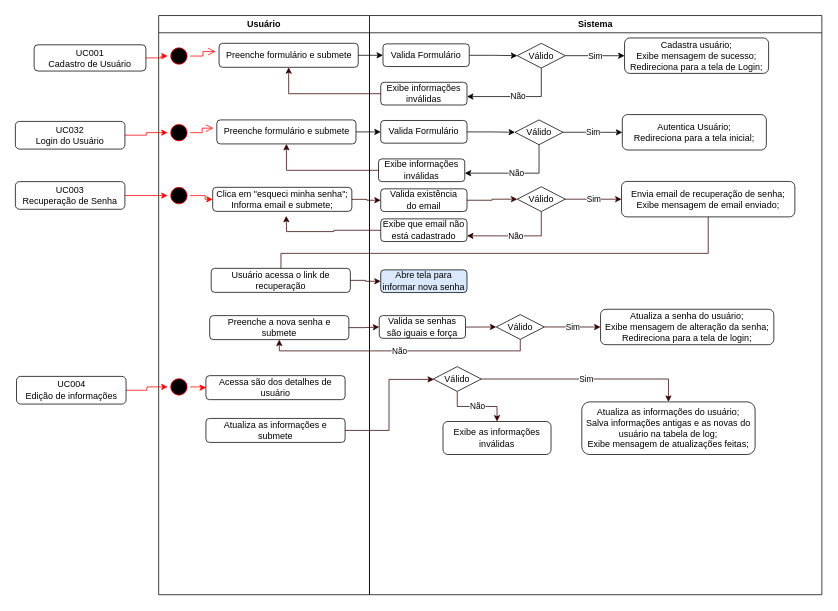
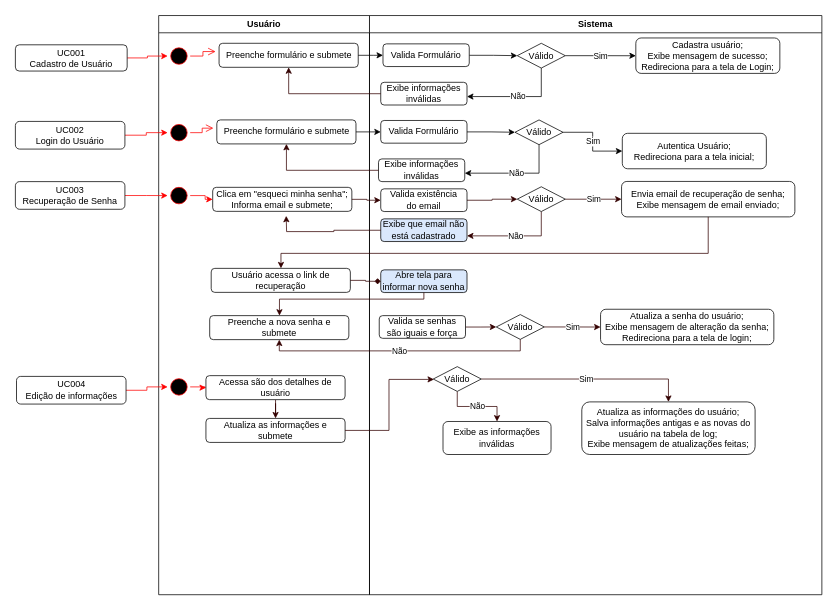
  <mxCell id="0" />
  <mxCell id="1" parent="0" />
  <mxCell id="2" value="" style="group" parent="1" vertex="1" connectable="0"><mxGeometry x="20" y="20" width="1075" height="772" as="geometry" /></mxCell>
  <mxCell id="3" value="Usuário" style="swimlane;whiteSpace=wrap;" parent="2" vertex="1"><mxGeometry x="191" width="281" height="772" as="geometry"><mxRectangle x="258" y="35" width="54" height="23" as="alternateBounds" /></mxGeometry></mxCell>
  <mxCell id="4" value="" style="ellipse;shape=startState;fillColor=#000000;strokeColor=#ff0000;" parent="3" vertex="1"><mxGeometry x="12" y="39" width="30" height="30" as="geometry" /></mxCell>
  <mxCell id="5" value="" style="edgeStyle=elbowEdgeStyle;elbow=horizontal;verticalAlign=bottom;endArrow=open;endSize=8;strokeColor=#FF0000;endFill=1;rounded=0" parent="3" source="4" edge="1"><mxGeometry x="100" y="40" as="geometry"><mxPoint x="76" y="48" as="targetPoint" /></mxGeometry></mxCell>
  <mxCell id="6" value="Preenche formulário e submete" style="rounded=1;whiteSpace=wrap;html=1;" parent="3" vertex="1"><mxGeometry x="80.5" y="37" width="185.5" height="32" as="geometry" /></mxCell>
  <mxCell id="7" style="edgeStyle=orthogonalEdgeStyle;rounded=0;orthogonalLoop=1;jettySize=auto;html=1;strokeColor=#FF0000;" parent="3" source="8" target="10" edge="1"><mxGeometry relative="1" as="geometry" /></mxCell>
  <mxCell id="8" value="" style="ellipse;shape=startState;fillColor=#000000;strokeColor=#ff0000;" parent="3" vertex="1"><mxGeometry x="12" y="225" width="30" height="30" as="geometry" /></mxCell>
  <mxCell id="9" value="" style="ellipse;shape=startState;fillColor=#000000;strokeColor=#ff0000;" parent="3" vertex="1"><mxGeometry x="12" y="141.12" width="30" height="30" as="geometry" /></mxCell>
  <mxCell id="10" value="Clica em &quot;esqueci minha senha&quot;;&lt;br&gt;Informa email e submete;" style="rounded=1;whiteSpace=wrap;html=1;" parent="3" vertex="1"><mxGeometry x="72" y="229" width="185.5" height="32" as="geometry" /></mxCell>
  <mxCell id="11" value="Usuário acessa o link de recuperação" style="rounded=1;whiteSpace=wrap;html=1;" parent="3" vertex="1"><mxGeometry x="70" y="337" width="185.5" height="32" as="geometry" /></mxCell>
  <mxCell id="12" value="Preenche a nova senha e submete" style="rounded=1;whiteSpace=wrap;html=1;" parent="3" vertex="1"><mxGeometry x="68" y="400" width="185.5" height="32" as="geometry" /></mxCell>
  <mxCell id="13" style="edgeStyle=orthogonalEdgeStyle;rounded=0;orthogonalLoop=1;jettySize=auto;html=1;strokeColor=#FF0000;" parent="3" source="14" target="16" edge="1"><mxGeometry relative="1" as="geometry" /></mxCell>
  <mxCell id="14" value="" style="ellipse;shape=startState;fillColor=#000000;strokeColor=#ff0000;" parent="3" vertex="1"><mxGeometry x="12" y="480" width="30" height="30" as="geometry" /></mxCell>
+ <mxCell id="15" style="edgeStyle=orthogonalEdgeStyle;rounded=0;orthogonalLoop=1;jettySize=auto;html=1;strokeColor=#330000;" parent="3" source="16" target="17" edge="1"><mxGeometry relative="1" as="geometry" /></mxCell>
  <mxCell id="16" value="Acessa são dos detalhes de usuário" style="rounded=1;whiteSpace=wrap;html=1;" parent="3" vertex="1"><mxGeometry x="63" y="480" width="185.5" height="32" as="geometry" /></mxCell>
  <mxCell id="17" value="Atualiza as informações e submete" style="rounded=1;whiteSpace=wrap;html=1;" parent="3" vertex="1"><mxGeometry x="63" y="537" width="185.5" height="32" as="geometry" /></mxCell>
  <mxCell id="18" style="edgeStyle=orthogonalEdgeStyle;rounded=0;orthogonalLoop=1;jettySize=auto;html=1;strokeColor=#FF0000;" parent="2" source="19" target="4" edge="1"><mxGeometry relative="1" as="geometry" /></mxCell>
- <mxCell id="19" value="UC001&lt;br&gt;Cadastro de Usuário" style="rounded=1;whiteSpace=wrap;html=1;" parent="2" vertex="1"><mxGeometry x="25" y="39" width="149" height="35" as="geometry" /></mxCell>
+ <mxCell id="19" value="UC001&lt;br&gt;Cadastro de Usuário" style="rounded=1;whiteSpace=wrap;html=1;" parent="2" vertex="1"><mxGeometry y="39" width="149" height="35" as="geometry" /></mxCell>
  <mxCell id="20" value="Sistema" style="swimlane;whiteSpace=wrap;" parent="2" vertex="1"><mxGeometry x="472" width="603" height="772" as="geometry" /></mxCell>
  <mxCell id="21" style="edgeStyle=orthogonalEdgeStyle;rounded=0;orthogonalLoop=1;jettySize=auto;html=1;" parent="20" source="22" target="24" edge="1"><mxGeometry relative="1" as="geometry" /></mxCell>
  <mxCell id="22" value="Valida Formulário" style="rounded=1;whiteSpace=wrap;html=1;" parent="20" vertex="1"><mxGeometry x="18" y="37.75" width="115" height="30.25" as="geometry" /></mxCell>
  <mxCell id="23" value="Sim" style="edgeStyle=orthogonalEdgeStyle;rounded=0;orthogonalLoop=1;jettySize=auto;html=1;" parent="20" source="24" target="25" edge="1"><mxGeometry relative="1" as="geometry" /></mxCell>
  <mxCell id="24" value="Válido" style="rhombus;whiteSpace=wrap;html=1;" parent="20" vertex="1"><mxGeometry x="197" y="37" width="64" height="33" as="geometry" /></mxCell>
- <mxCell id="25" value="Cadastra usuário;&lt;br&gt;Exibe mensagem de sucesso;&lt;br&gt;Redireciona para a tela de Login;" style="rounded=1;whiteSpace=wrap;html=1;" parent="20" vertex="1"><mxGeometry x="340" y="29.88" width="192" height="47.25" as="geometry" /></mxCell>
+ <mxCell id="25" value="Cadastra usuário;&lt;br&gt;Exibe mensagem de sucesso;&lt;br&gt;Redireciona para a tela de Login;" style="rounded=1;whiteSpace=wrap;html=1;" parent="20" vertex="1"><mxGeometry x="355" y="29.88" width="192" height="47.25" as="geometry" /></mxCell>
  <mxCell id="26" value="Exibe informações inválidas" style="rounded=1;whiteSpace=wrap;html=1;" parent="20" vertex="1"><mxGeometry x="15" y="89" width="115" height="30.25" as="geometry" /></mxCell>
  <mxCell id="27" value="Não" style="edgeStyle=orthogonalEdgeStyle;rounded=0;orthogonalLoop=1;jettySize=auto;html=1;" parent="20" source="24" target="26" edge="1"><mxGeometry relative="1" as="geometry"><Array as="points"><mxPoint x="229" y="108" /></Array></mxGeometry></mxCell>
  <mxCell id="28" style="edgeStyle=orthogonalEdgeStyle;rounded=0;orthogonalLoop=1;jettySize=auto;html=1;strokeColor=#330000;" parent="20" source="29" target="32" edge="1"><mxGeometry relative="1" as="geometry" /></mxCell>
  <mxCell id="29" value="Valida existência&lt;br&gt;do email" style="rounded=1;whiteSpace=wrap;html=1;" parent="20" vertex="1"><mxGeometry x="15" y="231" width="115" height="30.25" as="geometry" /></mxCell>
  <mxCell id="30" value="Não" style="edgeStyle=orthogonalEdgeStyle;rounded=0;orthogonalLoop=1;jettySize=auto;html=1;entryX=1;entryY=0.75;entryDx=0;entryDy=0;strokeColor=#330000;" parent="20" source="32" target="33" edge="1"><mxGeometry relative="1" as="geometry"><Array as="points"><mxPoint x="229" y="294" /></Array></mxGeometry></mxCell>
  <mxCell id="31" value="Sim" style="edgeStyle=orthogonalEdgeStyle;rounded=0;orthogonalLoop=1;jettySize=auto;html=1;strokeColor=#330000;" parent="20" source="32" target="34" edge="1"><mxGeometry relative="1" as="geometry" /></mxCell>
  <mxCell id="32" value="Válido" style="rhombus;whiteSpace=wrap;html=1;" parent="20" vertex="1"><mxGeometry x="197" y="228.25" width="64" height="33" as="geometry" /></mxCell>
- <mxCell id="33" value="Exibe que email não está cadastrado" style="rounded=1;whiteSpace=wrap;html=1;" parent="20" vertex="1"><mxGeometry x="15" y="271" width="115" height="30.25" as="geometry" /></mxCell>
+ <mxCell id="33" value="Exibe que email não está cadastrado" style="rounded=1;whiteSpace=wrap;html=1;fillColor=#dae8fc;" parent="20" vertex="1"><mxGeometry x="15" y="271" width="115" height="30.25" as="geometry" /></mxCell>
  <mxCell id="34" value="Envia email de recuperação de senha;&lt;br&gt;Exibe mensagem de email enviado;" style="rounded=1;whiteSpace=wrap;html=1;" parent="20" vertex="1"><mxGeometry x="336" y="221.13" width="231" height="47.25" as="geometry" /></mxCell>
  <mxCell id="35" value="Abre tela para informar nova senha" style="rounded=1;whiteSpace=wrap;html=1;fillColor=#dae8fc;" parent="20" vertex="1"><mxGeometry x="15" y="339" width="115" height="30.25" as="geometry" /></mxCell>
  <mxCell id="36" style="edgeStyle=orthogonalEdgeStyle;rounded=0;orthogonalLoop=1;jettySize=auto;html=1;strokeColor=#330000;" parent="20" source="37" target="38" edge="1"><mxGeometry relative="1" as="geometry" /></mxCell>
  <mxCell id="37" value="Valida se senhas são iguais e força" style="rounded=1;whiteSpace=wrap;html=1;" parent="20" vertex="1"><mxGeometry x="13" y="400" width="115" height="30.25" as="geometry" /></mxCell>
  <mxCell id="38" value="Válido" style="rhombus;whiteSpace=wrap;html=1;" parent="20" vertex="1"><mxGeometry x="169" y="398.62" width="64" height="33" as="geometry" /></mxCell>
  <mxCell id="39" value="Atualiza a senha do usuário;&lt;br&gt;Exibe mensagem de alteração da senha;&lt;br&gt;Redireciona para a tela de login;" style="rounded=1;whiteSpace=wrap;html=1;" parent="20" vertex="1"><mxGeometry x="308" y="391.5" width="231" height="47.25" as="geometry" /></mxCell>
  <mxCell id="40" value="Sim" style="edgeStyle=orthogonalEdgeStyle;rounded=0;orthogonalLoop=1;jettySize=auto;html=1;strokeColor=#330000;" parent="20" source="38" target="39" edge="1"><mxGeometry relative="1" as="geometry" /></mxCell>
  <mxCell id="41" value="Não" style="edgeStyle=orthogonalEdgeStyle;rounded=0;orthogonalLoop=1;jettySize=auto;html=1;strokeColor=#330000;" parent="20" source="43" target="45" edge="1"><mxGeometry relative="1" as="geometry" /></mxCell>
  <mxCell id="42" value="Sim" style="edgeStyle=orthogonalEdgeStyle;rounded=0;orthogonalLoop=1;jettySize=auto;html=1;strokeColor=#330000;" parent="20" source="43" target="44" edge="1"><mxGeometry relative="1" as="geometry" /></mxCell>
  <mxCell id="43" value="Válido" style="rhombus;whiteSpace=wrap;html=1;" parent="20" vertex="1"><mxGeometry x="85" y="468" width="64" height="33" as="geometry" /></mxCell>
  <mxCell id="44" value="Atualiza as informações do usuário;&lt;br&gt;Salva informações antigas e as novas do usuário na tabela de log;&lt;br&gt;Exibe mensagem de atualizações feitas;" style="rounded=1;whiteSpace=wrap;html=1;" parent="20" vertex="1"><mxGeometry x="283" y="515" width="231" height="70.12" as="geometry" /></mxCell>
  <mxCell id="45" value="Exibe as informações inválidas&lt;br&gt;" style="rounded=1;whiteSpace=wrap;html=1;" parent="20" vertex="1"><mxGeometry x="98" y="541.12" width="144" height="44" as="geometry" /></mxCell>
  <mxCell id="46" value="" style="edgeStyle=orthogonalEdgeStyle;rounded=0;orthogonalLoop=1;jettySize=auto;html=1;" parent="2" source="6" target="22" edge="1"><mxGeometry relative="1" as="geometry" /></mxCell>
  <mxCell id="47" style="edgeStyle=orthogonalEdgeStyle;rounded=0;orthogonalLoop=1;jettySize=auto;html=1;strokeColor=#330000;" parent="2" source="26" target="6" edge="1"><mxGeometry relative="1" as="geometry" /></mxCell>
  <mxCell id="48" value="" style="edgeStyle=elbowEdgeStyle;elbow=horizontal;verticalAlign=bottom;endArrow=open;endSize=8;strokeColor=#FF0000;endFill=1;rounded=0" parent="2" source="9" edge="1"><mxGeometry x="30" y="107.12" as="geometry"><mxPoint x="264" y="150.12" as="targetPoint" /></mxGeometry></mxCell>
  <mxCell id="49" value="Preenche formulário e submete" style="rounded=1;whiteSpace=wrap;html=1;" parent="2" vertex="1"><mxGeometry x="268.5" y="139.12" width="185.5" height="32" as="geometry" /></mxCell>
  <mxCell id="50" style="edgeStyle=orthogonalEdgeStyle;rounded=0;orthogonalLoop=1;jettySize=auto;html=1;strokeColor=#FF0000;" parent="2" source="51" target="9" edge="1"><mxGeometry relative="1" as="geometry" /></mxCell>
- <mxCell id="51" value="UC032&lt;br&gt;Login do Usuário" style="rounded=1;whiteSpace=wrap;html=1;" parent="2" vertex="1"><mxGeometry y="141.12" width="146" height="36.88" as="geometry" /></mxCell>
+ <mxCell id="51" value="UC002&lt;br&gt;Login do Usuário" style="rounded=1;whiteSpace=wrap;html=1;" parent="2" vertex="1"><mxGeometry y="141.12" width="146" height="36.88" as="geometry" /></mxCell>
  <mxCell id="52" value="Valida Formulário" style="rounded=1;whiteSpace=wrap;html=1;" parent="2" vertex="1"><mxGeometry x="487" y="139.87" width="115" height="30.25" as="geometry" /></mxCell>
  <mxCell id="53" value="Válido" style="rhombus;whiteSpace=wrap;html=1;" parent="2" vertex="1"><mxGeometry x="666" y="139.12" width="64" height="33" as="geometry" /></mxCell>
- <mxCell id="54" value="Autentica Usuário;&lt;br&gt;Redireciona para a tela inicial;" style="rounded=1;whiteSpace=wrap;html=1;" parent="2" vertex="1"><mxGeometry x="809" y="132" width="192" height="47.25" as="geometry" /></mxCell>
+ <mxCell id="54" value="Autentica Usuário;&lt;br&gt;Redireciona para a tela inicial;" style="rounded=1;whiteSpace=wrap;html=1;" parent="2" vertex="1"><mxGeometry x="809" y="157" width="192" height="47.25" as="geometry" /></mxCell>
  <mxCell id="55" value="Exibe informações inválidas" style="rounded=1;whiteSpace=wrap;html=1;" parent="2" vertex="1"><mxGeometry x="484" y="191.12" width="115" height="30.25" as="geometry" /></mxCell>
  <mxCell id="56" value="Não" style="edgeStyle=orthogonalEdgeStyle;rounded=0;orthogonalLoop=1;jettySize=auto;html=1;" parent="2" source="53" target="55" edge="1"><mxGeometry relative="1" as="geometry"><Array as="points"><mxPoint x="698" y="210.12" /></Array></mxGeometry></mxCell>
  <mxCell id="57" value="" style="edgeStyle=orthogonalEdgeStyle;rounded=0;orthogonalLoop=1;jettySize=auto;html=1;" parent="2" source="49" target="52" edge="1"><mxGeometry relative="1" as="geometry" /></mxCell>
  <mxCell id="58" style="edgeStyle=orthogonalEdgeStyle;rounded=0;orthogonalLoop=1;jettySize=auto;html=1;strokeColor=#330000;" parent="2" source="55" target="49" edge="1"><mxGeometry relative="1" as="geometry" /></mxCell>
  <mxCell id="59" style="edgeStyle=orthogonalEdgeStyle;rounded=0;orthogonalLoop=1;jettySize=auto;html=1;strokeColor=#FF0000;" parent="2" source="60" target="8" edge="1"><mxGeometry relative="1" as="geometry" /></mxCell>
  <mxCell id="60" value="UC003&lt;br&gt;Recuperação de Senha" style="rounded=1;whiteSpace=wrap;html=1;" parent="2" vertex="1"><mxGeometry y="221.37" width="146" height="36.88" as="geometry" /></mxCell>
  <mxCell id="61" style="edgeStyle=orthogonalEdgeStyle;rounded=0;orthogonalLoop=1;jettySize=auto;html=1;strokeColor=#330000;" parent="2" source="10" target="29" edge="1"><mxGeometry relative="1" as="geometry" /></mxCell>
  <mxCell id="62" style="edgeStyle=orthogonalEdgeStyle;rounded=0;orthogonalLoop=1;jettySize=auto;html=1;strokeColor=#330000;" parent="2" source="33" edge="1"><mxGeometry relative="1" as="geometry"><mxPoint x="361" y="267" as="targetPoint" /></mxGeometry></mxCell>
- <mxCell id="63" style="edgeStyle=orthogonalEdgeStyle;rounded=0;orthogonalLoop=1;jettySize=auto;html=1;strokeColor=#330000;endArrow=none;" parent="2" source="34" target="11" edge="1"><mxGeometry relative="1" as="geometry"><Array as="points"><mxPoint x="924" y="317" /><mxPoint x="354" y="317" /></Array></mxGeometry></mxCell>
- <mxCell id="64" style="edgeStyle=orthogonalEdgeStyle;rounded=0;orthogonalLoop=1;jettySize=auto;html=1;strokeColor=#330000;" parent="2" source="11" target="35" edge="1"><mxGeometry relative="1" as="geometry" /></mxCell>
+ <mxCell id="63" style="edgeStyle=orthogonalEdgeStyle;rounded=0;orthogonalLoop=1;jettySize=auto;html=1;strokeColor=#330000;" parent="2" source="34" target="11" edge="1"><mxGeometry relative="1" as="geometry"><Array as="points"><mxPoint x="924" y="317" /><mxPoint x="354" y="317" /></Array></mxGeometry></mxCell>
+ <mxCell id="64" style="edgeStyle=orthogonalEdgeStyle;rounded=0;orthogonalLoop=1;jettySize=auto;html=1;strokeColor=#330000;endArrow=diamond;" parent="2" source="11" target="35" edge="1"><mxGeometry relative="1" as="geometry" /></mxCell>
+ <mxCell id="65" style="edgeStyle=orthogonalEdgeStyle;rounded=0;orthogonalLoop=1;jettySize=auto;html=1;strokeColor=#330000;" parent="2" source="35" target="12" edge="1"><mxGeometry relative="1" as="geometry"><Array as="points"><mxPoint x="545" y="378" /><mxPoint x="352" y="378" /></Array></mxGeometry></mxCell>
  <mxCell id="66" style="edgeStyle=orthogonalEdgeStyle;rounded=0;orthogonalLoop=1;jettySize=auto;html=1;" parent="2" source="52" target="53" edge="1"><mxGeometry relative="1" as="geometry" /></mxCell>
- <mxCell id="67" style="edgeStyle=orthogonalEdgeStyle;rounded=0;orthogonalLoop=1;jettySize=auto;html=1;strokeColor=#330000;" parent="2" source="12" target="37" edge="1"><mxGeometry relative="1" as="geometry" /></mxCell>
  <mxCell id="68" value="Sim" style="edgeStyle=orthogonalEdgeStyle;rounded=0;orthogonalLoop=1;jettySize=auto;html=1;" parent="2" source="53" target="54" edge="1"><mxGeometry relative="1" as="geometry" /></mxCell>
  <mxCell id="69" value="Não" style="edgeStyle=orthogonalEdgeStyle;rounded=0;orthogonalLoop=1;jettySize=auto;html=1;strokeColor=#330000;entryX=0.5;entryY=1;entryDx=0;entryDy=0;" parent="2" source="38" target="12" edge="1"><mxGeometry relative="1" as="geometry"><mxPoint x="657" y="530" as="targetPoint" /><Array as="points"><mxPoint x="673" y="447" /><mxPoint x="352" y="447" /></Array></mxGeometry></mxCell>
  <mxCell id="70" style="edgeStyle=orthogonalEdgeStyle;rounded=0;orthogonalLoop=1;jettySize=auto;html=1;strokeColor=#FF0000;" parent="2" source="71" target="14" edge="1"><mxGeometry relative="1" as="geometry" /></mxCell>
  <mxCell id="71" value="UC004&lt;br&gt;Edição de informações" style="rounded=1;whiteSpace=wrap;html=1;" parent="2" vertex="1"><mxGeometry x="1.5" y="481" width="146" height="36.88" as="geometry" /></mxCell>
  <mxCell id="72" style="edgeStyle=orthogonalEdgeStyle;rounded=0;orthogonalLoop=1;jettySize=auto;html=1;strokeColor=#330000;" parent="2" source="17" target="43" edge="1"><mxGeometry relative="1" as="geometry"><Array as="points"><mxPoint x="498" y="553" /><mxPoint x="498" y="485" /></Array></mxGeometry></mxCell>
